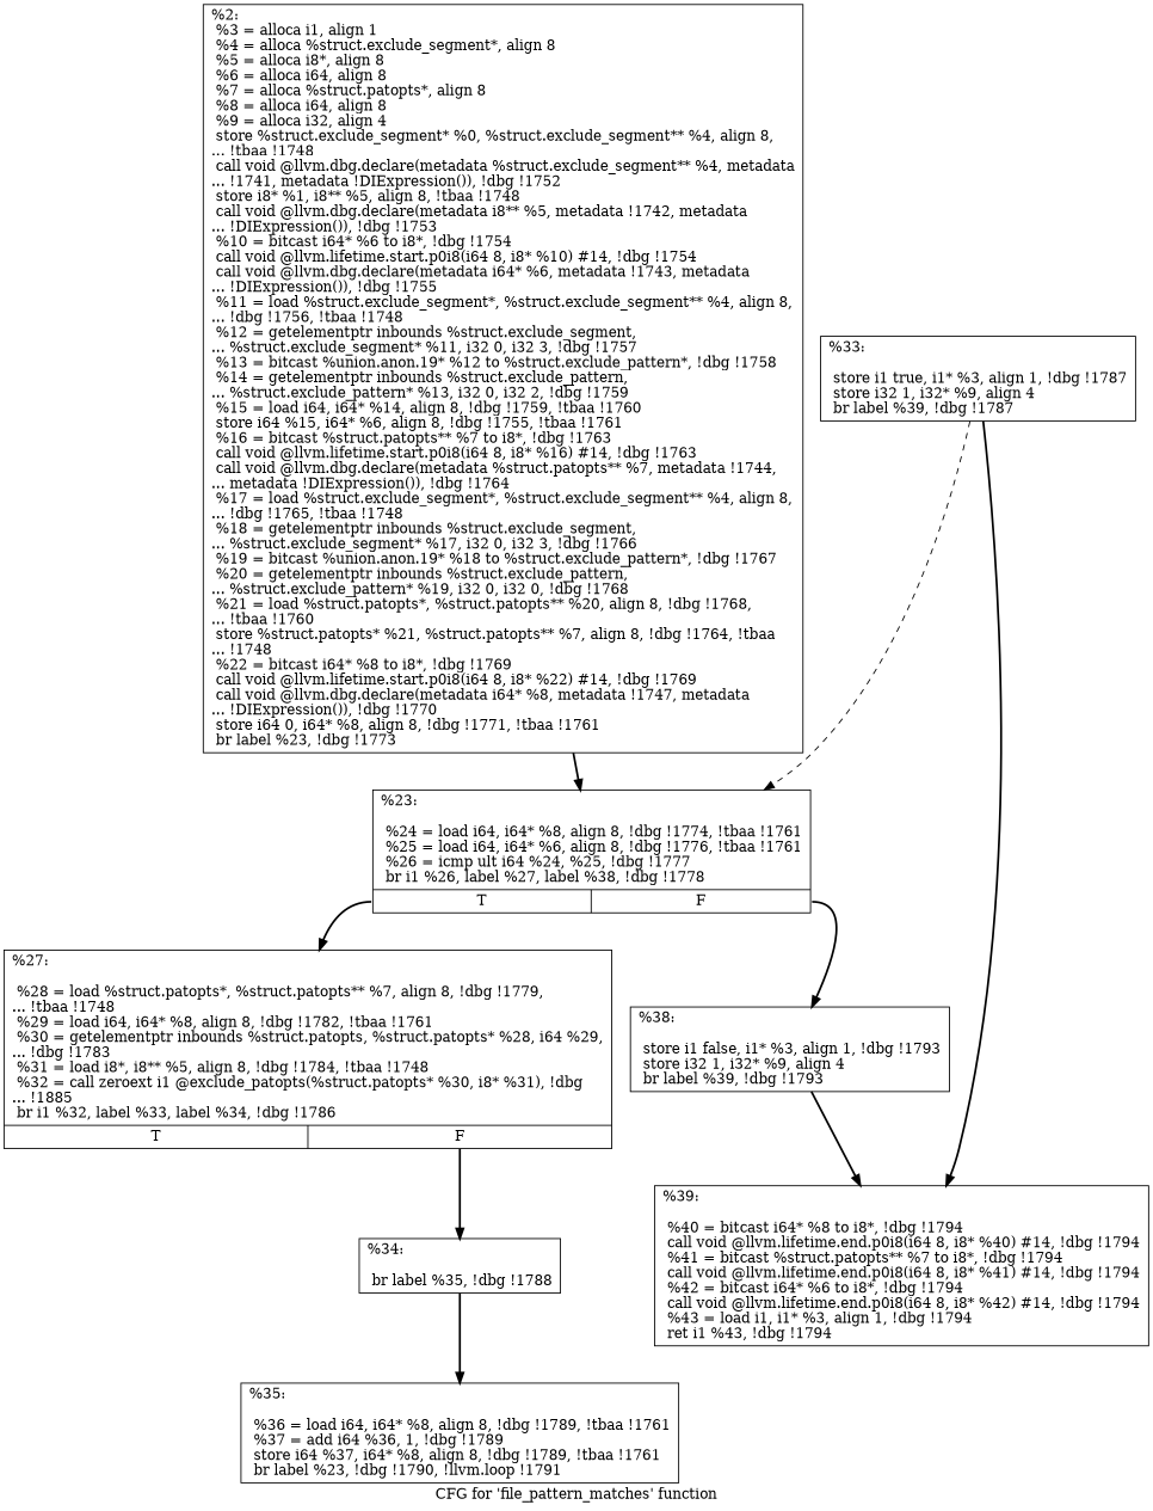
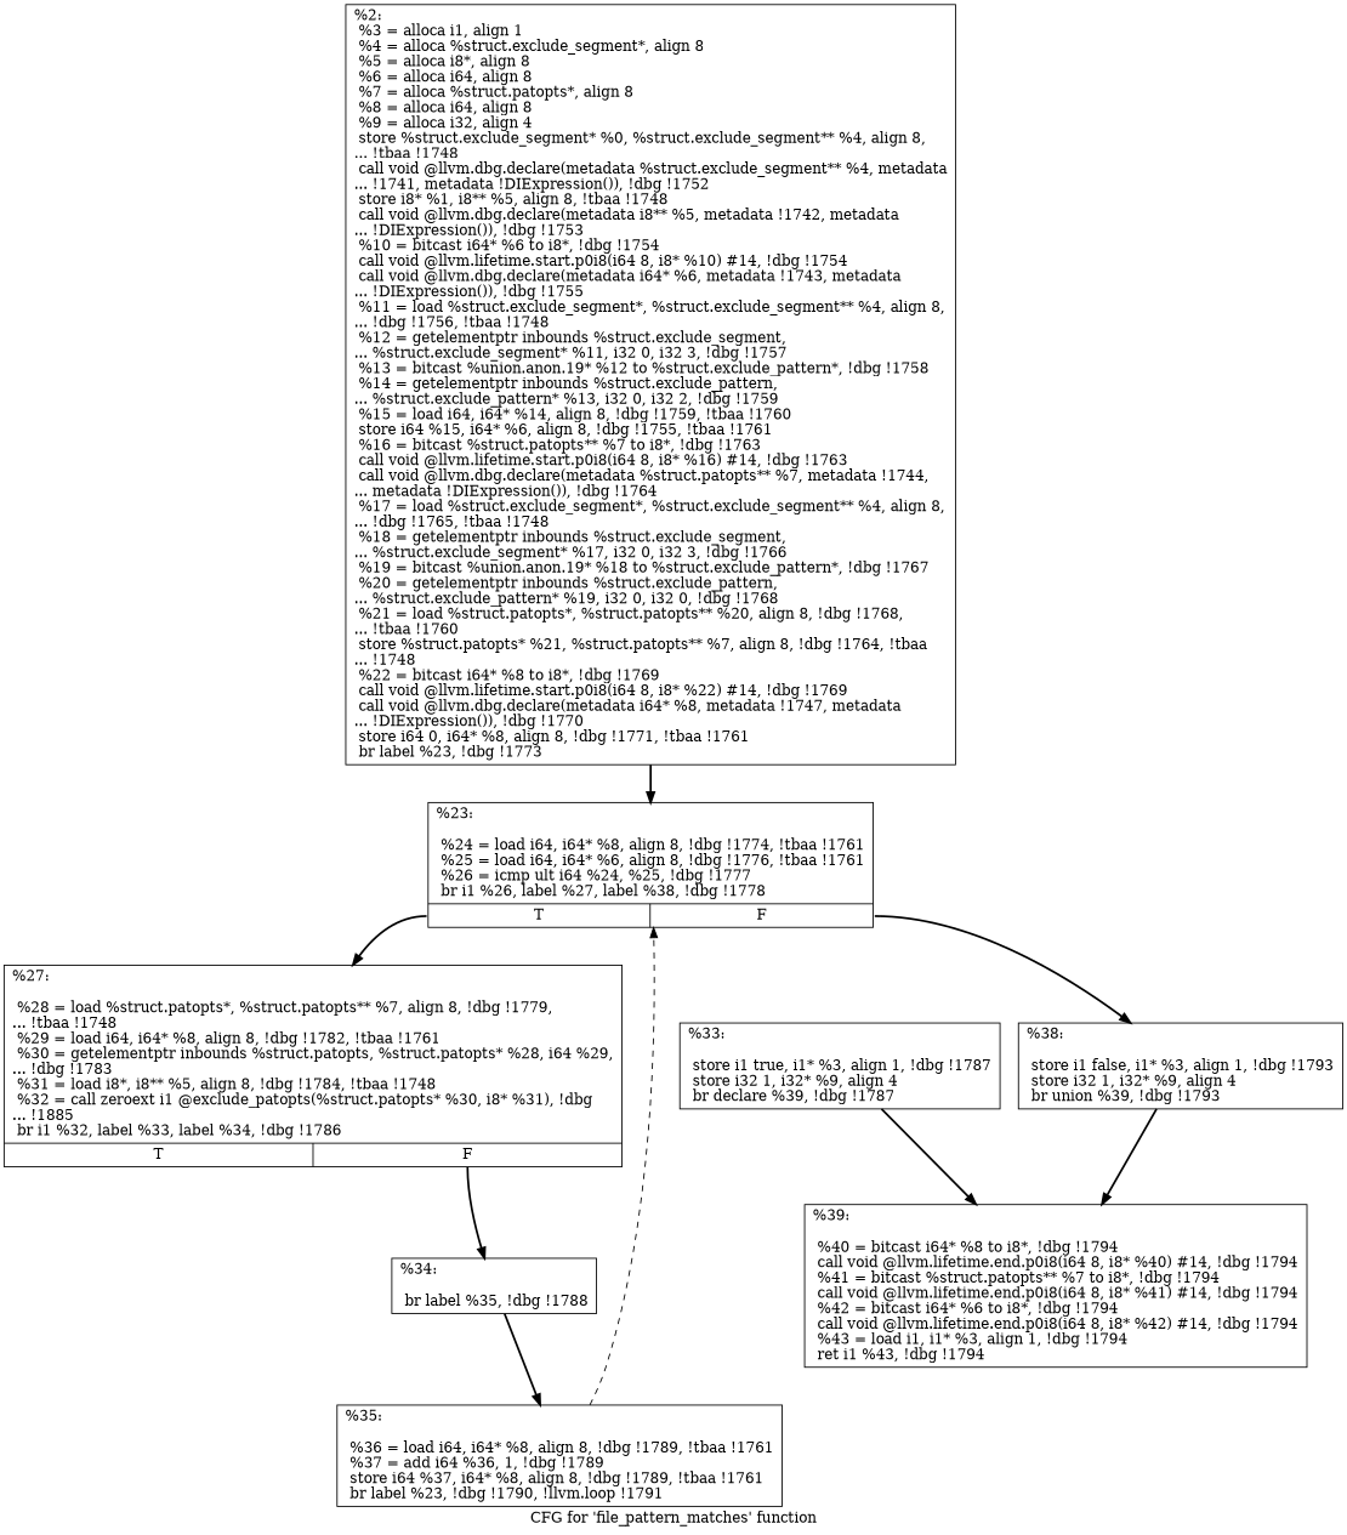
  digraph {
    fontname="DejaVu Serif"
    label="CFG for 'file_pattern_matches' function"
    node [fontname="DejaVu Serif" shape=record]
    edge [fontname="DejaVu Serif" style=bold]
    n1 [label="{%2:\l  %3 = alloca i1, align 1\l  %4 = alloca %struct.exclude_segment*, align 8\l  %5 = alloca i8*, align 8\l  %6 = alloca i64, align 8\l  %7 = alloca %struct.patopts*, align 8\l  %8 = alloca i64, align 8\l  %9 = alloca i32, align 4\l  store %struct.exclude_segment* %0, %struct.exclude_segment** %4, align 8,\l... !tbaa !1748\l  call void @llvm.dbg.declare(metadata %struct.exclude_segment** %4, metadata\l... !1741, metadata !DIExpression()), !dbg !1752\l  store i8* %1, i8** %5, align 8, !tbaa !1748\l  call void @llvm.dbg.declare(metadata i8** %5, metadata !1742, metadata\l... !DIExpression()), !dbg !1753\l  %10 = bitcast i64* %6 to i8*, !dbg !1754\l  call void @llvm.lifetime.start.p0i8(i64 8, i8* %10) #14, !dbg !1754\l  call void @llvm.dbg.declare(metadata i64* %6, metadata !1743, metadata\l... !DIExpression()), !dbg !1755\l  %11 = load %struct.exclude_segment*, %struct.exclude_segment** %4, align 8,\l... !dbg !1756, !tbaa !1748\l  %12 = getelementptr inbounds %struct.exclude_segment,\l... %struct.exclude_segment* %11, i32 0, i32 3, !dbg !1757\l  %13 = bitcast %union.anon.19* %12 to %struct.exclude_pattern*, !dbg !1758\l  %14 = getelementptr inbounds %struct.exclude_pattern,\l... %struct.exclude_pattern* %13, i32 0, i32 2, !dbg !1759\l  %15 = load i64, i64* %14, align 8, !dbg !1759, !tbaa !1760\l  store i64 %15, i64* %6, align 8, !dbg !1755, !tbaa !1761\l  %16 = bitcast %struct.patopts** %7 to i8*, !dbg !1763\l  call void @llvm.lifetime.start.p0i8(i64 8, i8* %16) #14, !dbg !1763\l  call void @llvm.dbg.declare(metadata %struct.patopts** %7, metadata !1744,\l... metadata !DIExpression()), !dbg !1764\l  %17 = load %struct.exclude_segment*, %struct.exclude_segment** %4, align 8,\l... !dbg !1765, !tbaa !1748\l  %18 = getelementptr inbounds %struct.exclude_segment,\l... %struct.exclude_segment* %17, i32 0, i32 3, !dbg !1766\l  %19 = bitcast %union.anon.19* %18 to %struct.exclude_pattern*, !dbg !1767\l  %20 = getelementptr inbounds %struct.exclude_pattern,\l... %struct.exclude_pattern* %19, i32 0, i32 0, !dbg !1768\l  %21 = load %struct.patopts*, %struct.patopts** %20, align 8, !dbg !1768,\l... !tbaa !1760\l  store %struct.patopts* %21, %struct.patopts** %7, align 8, !dbg !1764, !tbaa\l... !1748\l  %22 = bitcast i64* %8 to i8*, !dbg !1769\l  call void @llvm.lifetime.start.p0i8(i64 8, i8* %22) #14, !dbg !1769\l  call void @llvm.dbg.declare(metadata i64* %8, metadata !1747, metadata\l... !DIExpression()), !dbg !1770\l  store i64 0, i64* %8, align 8, !dbg !1771, !tbaa !1761\l  br label %23, !dbg !1773\l}"]
    n2 [label="{%23:\l\l  %24 = load i64, i64* %8, align 8, !dbg !1774, !tbaa !1761\l  %25 = load i64, i64* %6, align 8, !dbg !1776, !tbaa !1761\l  %26 = icmp ult i64 %24, %25, !dbg !1777\l  br i1 %26, label %27, label %38, !dbg !1778\l|{<s0>T|<s1>F}}"]
    n3 [label="{%27:\l\l  %28 = load %struct.patopts*, %struct.patopts** %7, align 8, !dbg !1779,\l... !tbaa !1748\l  %29 = load i64, i64* %8, align 8, !dbg !1782, !tbaa !1761\l  %30 = getelementptr inbounds %struct.patopts, %struct.patopts* %28, i64 %29,\l... !dbg !1783\l  %31 = load i8*, i8** %5, align 8, !dbg !1784, !tbaa !1748\l  %32 = call zeroext i1 @exclude_patopts(%struct.patopts* %30, i8* %31), !dbg\l... !1885\l  br i1 %32, label %33, label %34, !dbg !1786\l|{<s0>T|<s1>F}}"]
-   n4 [label="{%38:\l\l  store i1 false, i1* %3, align 1, !dbg !1793\l  store i32 1, i32* %9, align 4\l  br label %39, !dbg !1793\l}"]
+   n4 [label="{%38:\l\l  store i1 false, i1* %3, align 1, !dbg !1793\l  store i32 1, i32* %9, align 4\l  br union %39, !dbg !1793\l}"]
    n5 [label="{%34:\l\l  br label %35, !dbg !1788\l}"]
    n6 [label="{%39:\l\l  %40 = bitcast i64* %8 to i8*, !dbg !1794\l  call void @llvm.lifetime.end.p0i8(i64 8, i8* %40) #14, !dbg !1794\l  %41 = bitcast %struct.patopts** %7 to i8*, !dbg !1794\l  call void @llvm.lifetime.end.p0i8(i64 8, i8* %41) #14, !dbg !1794\l  %42 = bitcast i64* %6 to i8*, !dbg !1794\l  call void @llvm.lifetime.end.p0i8(i64 8, i8* %42) #14, !dbg !1794\l  %43 = load i1, i1* %3, align 1, !dbg !1794\l  ret i1 %43, !dbg !1794\l}"]
-   n7 [label="{%33:\l\l  store i1 true, i1* %3, align 1, !dbg !1787\l  store i32 1, i32* %9, align 4\l  br label %39, !dbg !1787\l}"]
+   n7 [label="{%33:\l\l  store i1 true, i1* %3, align 1, !dbg !1787\l  store i32 1, i32* %9, align 4\l  br declare %39, !dbg !1787\l}"]
    n8 [label="{%35:\l\l  %36 = load i64, i64* %8, align 8, !dbg !1789, !tbaa !1761\l  %37 = add i64 %36, 1, !dbg !1789\l  store i64 %37, i64* %8, align 8, !dbg !1789, !tbaa !1761\l  br label %23, !dbg !1790, !llvm.loop !1791\l}"]
    n1 -> n2
    n2 -> n3 [tailport=s0]
    n2 -> n4 [tailport=s1]
    n3 -> n5 [tailport=s1]
    n4 -> n6
    n5 -> n8
    n7 -> n6
-   n7 -> n2 [style=dashed]
+   n8 -> n2 [style=dashed]
  }
